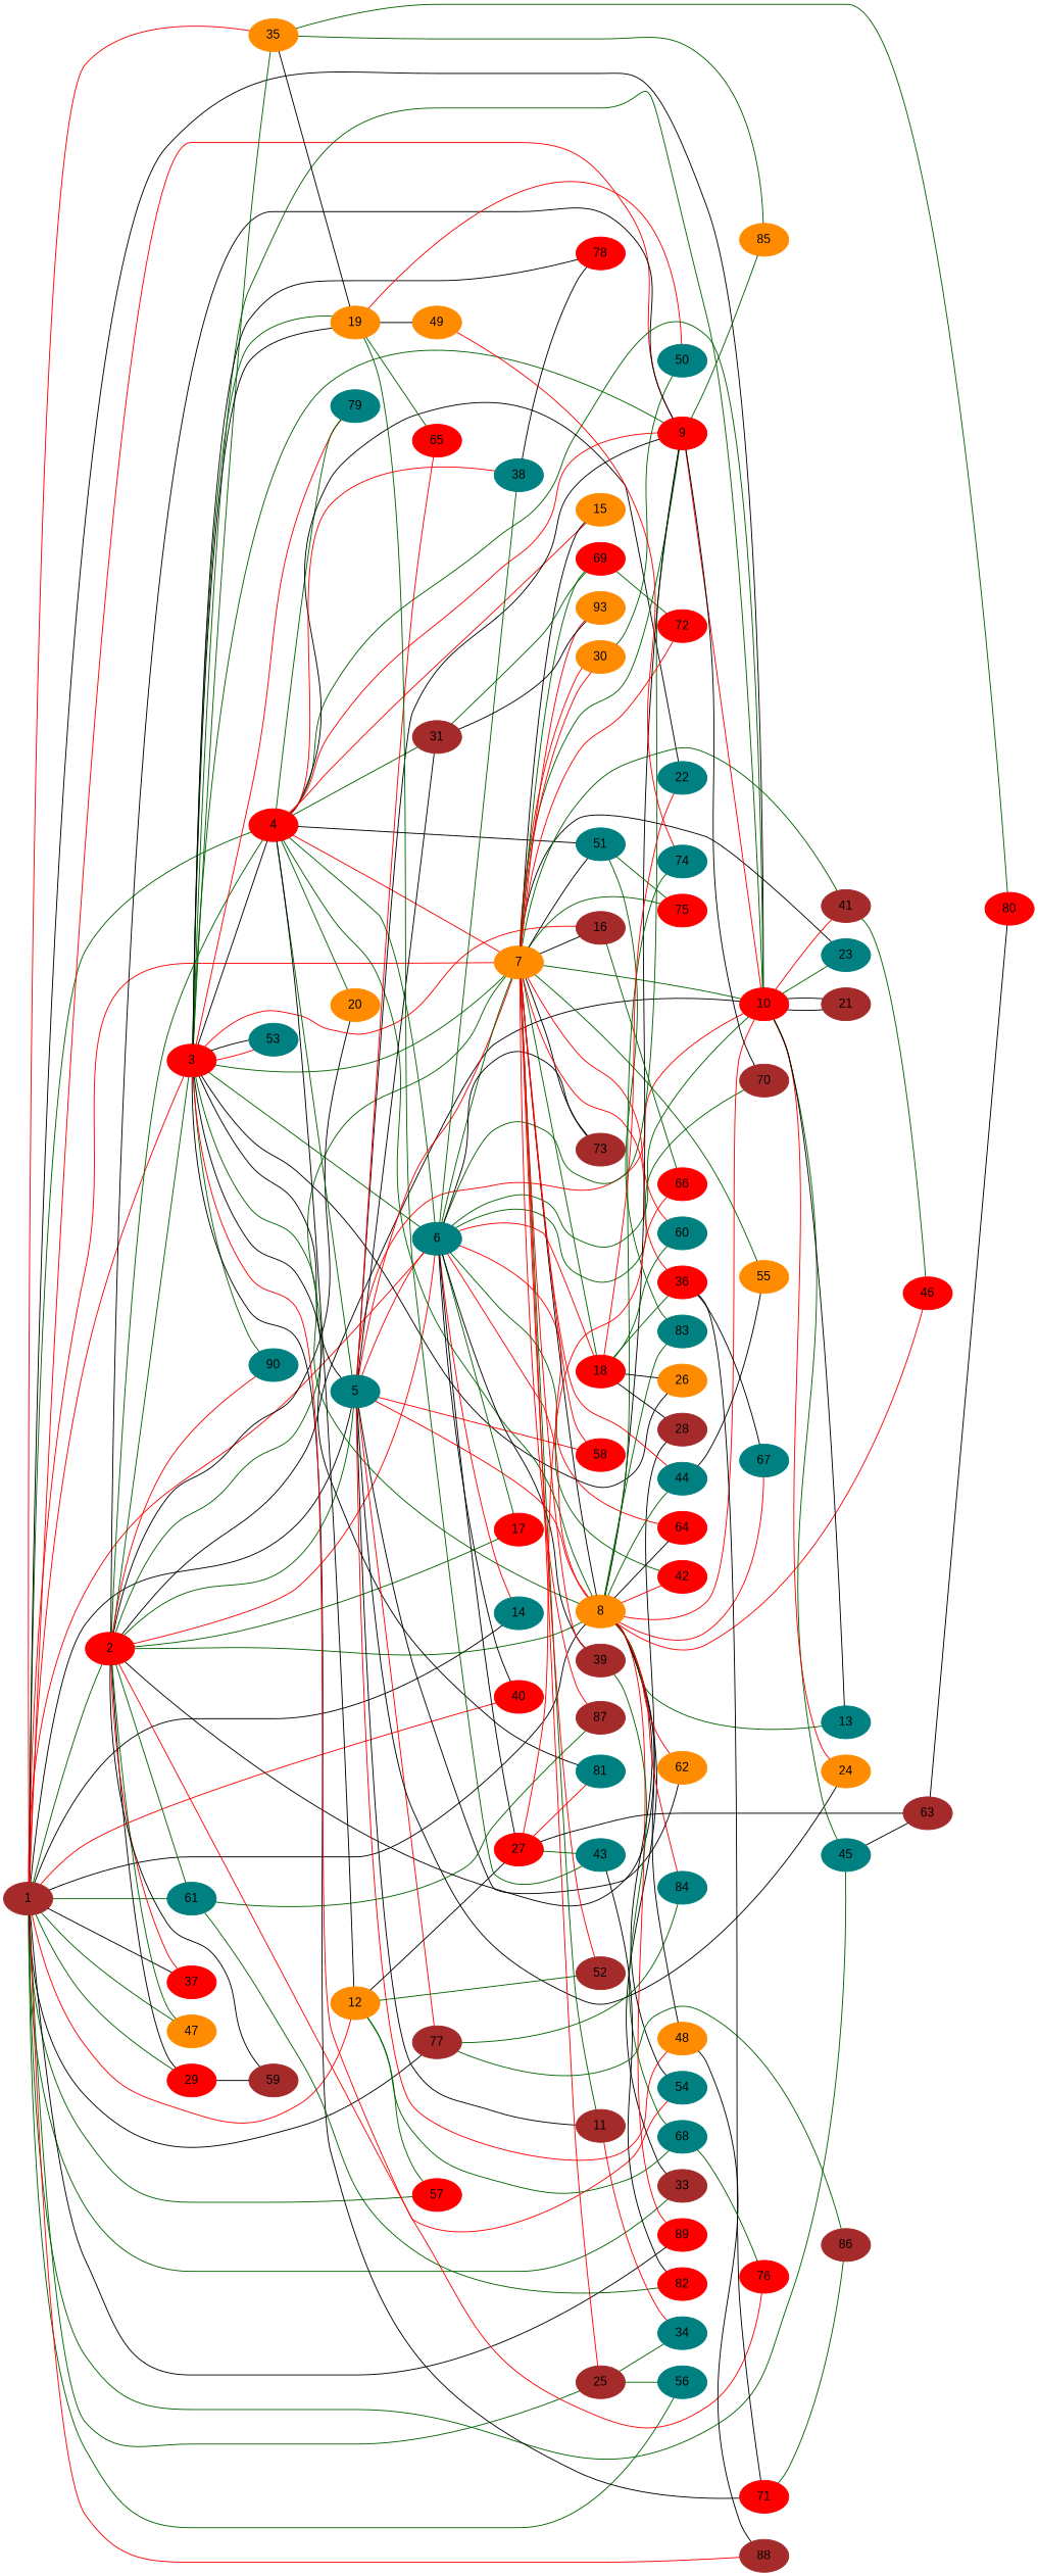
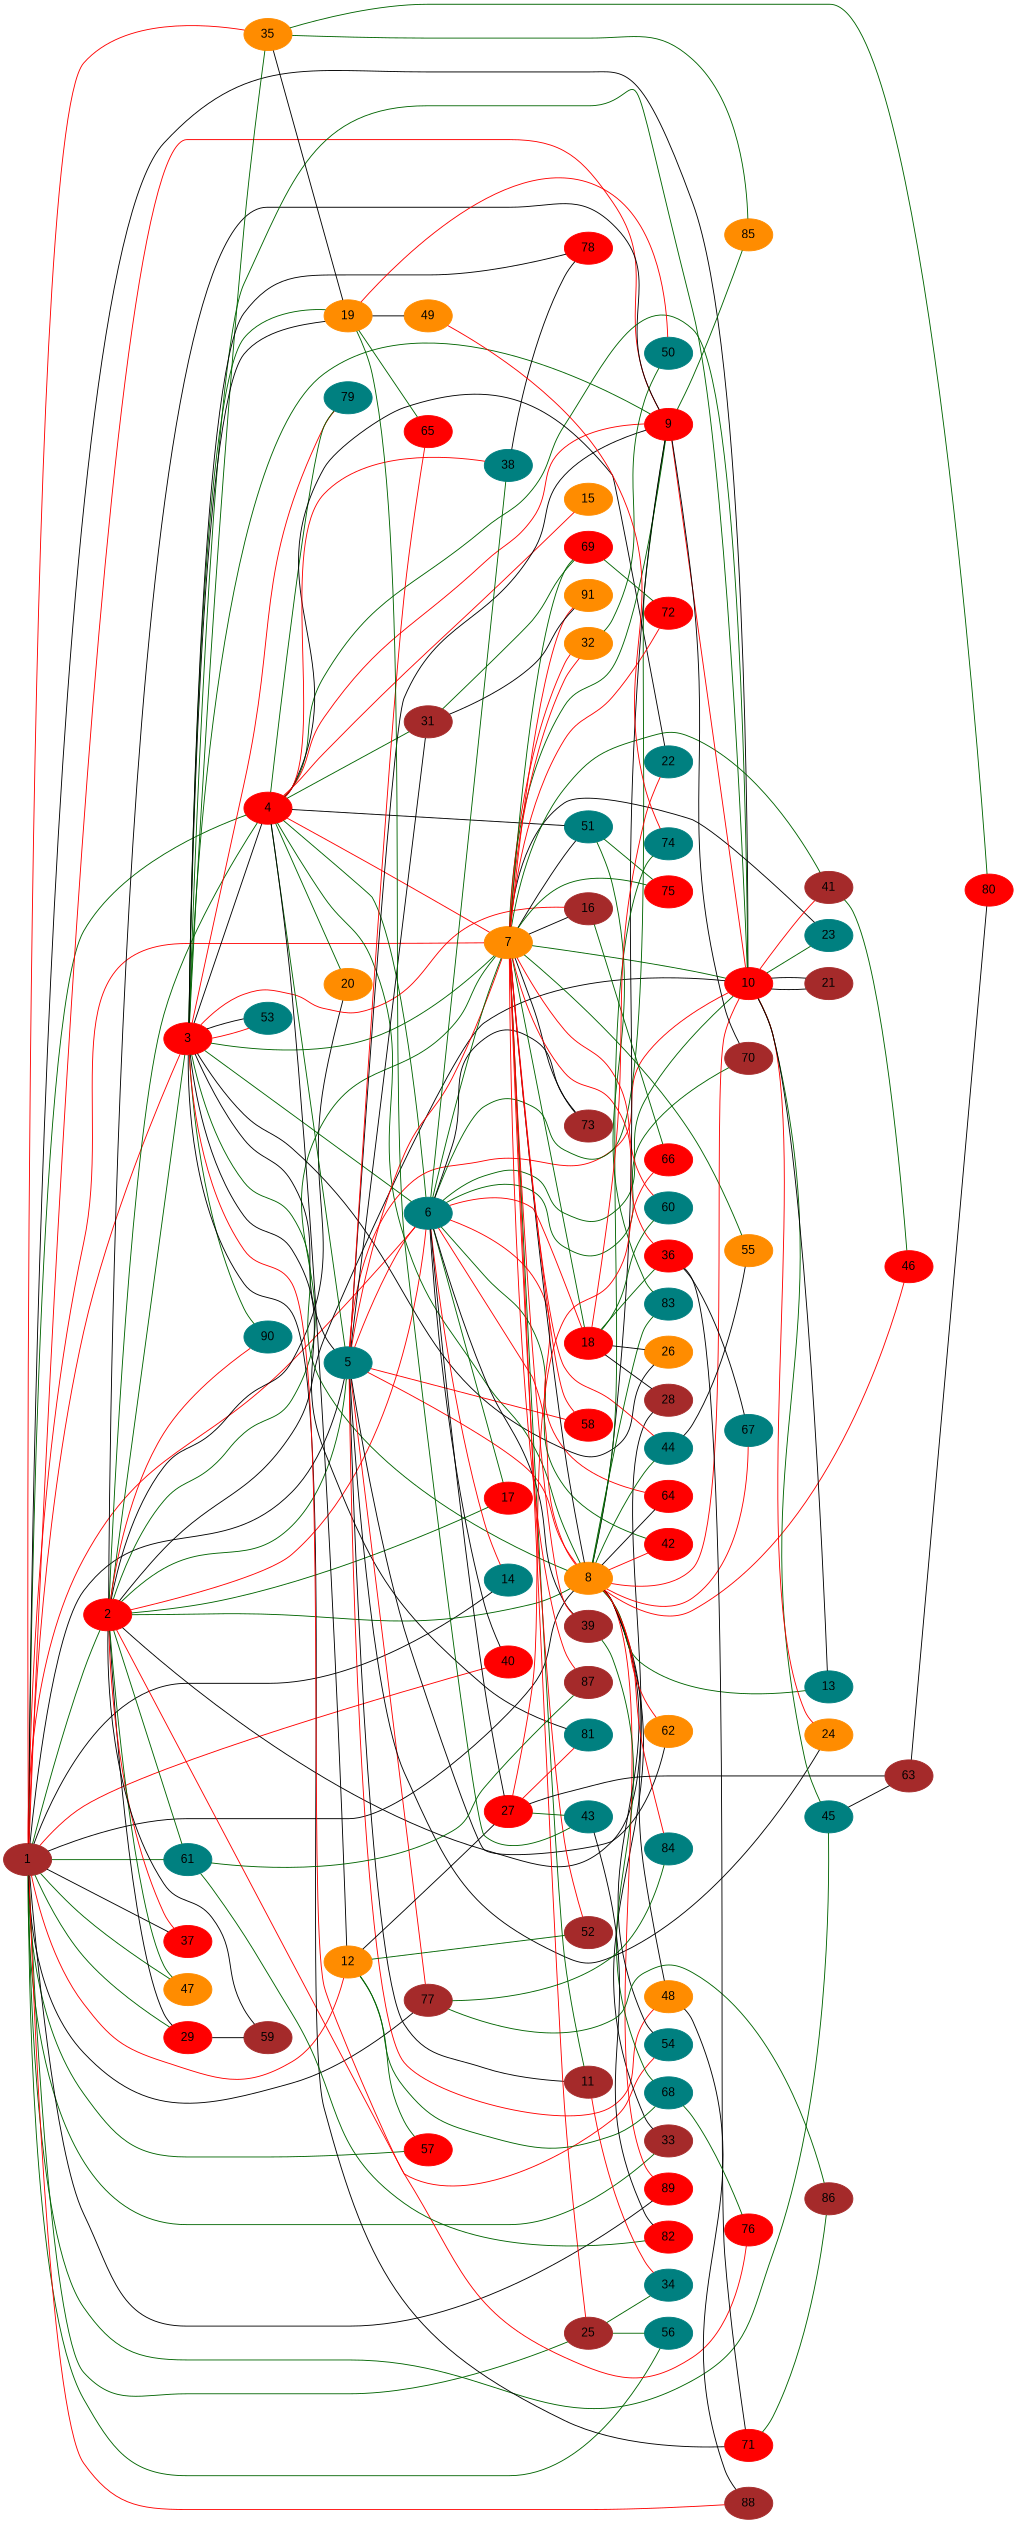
  graph {
    fontname="Liberation Sans"
    rankdir=LR
    node [color=red fontname="Liberation Sans" style=filled]
    edge [color=darkgreen fontname="Liberation Sans"]
    1 [color=brown]
    2
    3
    4
    5 [color=teal]
    6 [color=teal]
    7 [color=darkorange]
    8 [color=darkorange]
    9
    10
    12 [color=darkorange]
    14 [color=teal]
    25 [color=brown]
    29
    33 [color=brown]
    35 [color=darkorange]
    37
    40
    45 [color=teal]
    47 [color=darkorange]
    56 [color=teal]
    57
    61 [color=teal]
    77 [color=brown]
    88 [color=brown]
    89
    17
    20 [color=darkorange]
    28 [color=brown]
    54 [color=teal]
    59 [color=brown]
    90 [color=teal]
    16 [color=brown]
    19 [color=darkorange]
    26 [color=darkorange]
    53 [color=teal]
    71
    76
    78
    79 [color=teal]
    81 [color=teal]
    15 [color=darkorange]
    22 [color=teal]
    31 [color=brown]
    38 [color=teal]
    51 [color=teal]
    11 [color=brown]
    24 [color=darkorange]
    48 [color=darkorange]
    58
    62 [color=darkorange]
    65
    18
    27
    39 [color=brown]
    42
    64
    70 [color=brown]
    73 [color=brown]
    23 [color=teal]
-   32 [color=darkorange label=30]
+   32 [color=darkorange]
    36
    41 [color=brown]
    44 [color=teal]
    52 [color=brown]
    55 [color=darkorange]
    60 [color=teal]
    69
    72
    75
    87 [color=brown]
-   91 [color=darkorange label=93]
+   91 [color=darkorange]
    13 [color=teal]
    46
    67 [color=teal]
    74 [color=teal]
    83 [color=teal]
    84 [color=teal]
    85 [color=darkorange]
    21 [color=brown]
    68 [color=teal]
    34 [color=teal]
    80
    63 [color=brown]
    82
    86 [color=brown]
    66
    43 [color=teal]
    49 [color=darkorange]
    50 [color=teal]
    1 -- 2
    1 -- 3 [color=red]
    1 -- 4
    1 -- 5 [color=black]
    1 -- 6 [color=red]
    1 -- 7 [color=red]
    1 -- 8 [color=black]
    1 -- 9 [color=red]
    1 -- 10 [color=black]
    1 -- 12 [color=red]
    1 -- 14 [color=black]
    1 -- 25
    1 -- 29
    1 -- 33
    1 -- 35 [color=red]
    1 -- 37 [color=black]
    1 -- 40 [color=red]
    1 -- 45
    1 -- 47
    1 -- 56
    1 -- 57
    1 -- 61
    1 -- 77 [color=black]
    1 -- 88 [color=red]
    1 -- 89 [color=black]
    2 -- 3
    2 -- 4
    2 -- 5
    2 -- 6 [color=red]
    2 -- 7
    2 -- 8
    2 -- 9 [color=black]
    2 -- 10 [color=black]
    2 -- 29 [color=black]
    2 -- 37 [color=red]
    2 -- 47
    2 -- 61
    2 -- 17
    2 -- 20 [color=black]
    2 -- 28 [color=black]
    2 -- 54 [color=red]
    2 -- 59 [color=black]
    2 -- 90 [color=red]
    3 -- 4 [color=black]
    3 -- 5 [color=black]
    3 -- 6
    3 -- 7
    3 -- 8
    3 -- 9
    3 -- 10
    3 -- 35
    3 -- 90
    3 -- 16 [color=red]
    3 -- 19 [color=black]
    3 -- 19
    3 -- 26 [color=black]
    3 -- 53 [color=red]
    3 -- 53 [color=black]
    3 -- 71 [color=black]
    3 -- 76 [color=red]
    3 -- 78 [color=black]
    3 -- 79 [color=red]
    3 -- 81 [color=black]
    4 -- 5
    4 -- 6
    4 -- 7 [color=red]
    4 -- 8
    4 -- 9 [color=red]
    4 -- 10
    4 -- 12 [color=black]
    4 -- 20
    4 -- 79
    4 -- 15 [color=red]
    4 -- 22 [color=black]
    4 -- 31
    4 -- 38 [color=red]
    4 -- 51 [color=black]
    5 -- 6 [color=red]
    5 -- 7 [color=red]
    5 -- 8 [color=red]
    5 -- 9 [color=black]
    5 -- 10 [color=red]
    5 -- 77 [color=red]
    5 -- 31 [color=black]
    5 -- 11 [color=black]
    5 -- 24 [color=black]
    5 -- 48 [color=red]
    5 -- 58 [color=red]
    5 -- 62 [color=black]
    5 -- 65 [color=red]
    6 -- 7
    6 -- 8 [color=red]
    6 -- 9
    6 -- 10
    6 -- 14 [color=red]
    6 -- 40 [color=black]
    6 -- 17
    6 -- 38
    6 -- 18 [color=red]
    6 -- 27 [color=black]
    6 -- 39 [color=black]
    6 -- 42
    6 -- 64 [color=red]
    6 -- 70
    6 -- 73 [color=black]
    7 -- 8 [color=black]
    7 -- 9
    7 -- 10
    7 -- 25 [color=red]
    7 -- 16 [color=black]
-   7 -- 15 [color=black]
    7 -- 51 [color=black]
    7 -- 11
    7 -- 58 [color=red]
    7 -- 18
    7 -- 39 [color=red]
    7 -- 73 [color=black]
    7 -- 23 [color=black]
    7 -- 32 [color=red]
    7 -- 32 [color=red]
    7 -- 36 [color=red]
    7 -- 41
    7 -- 44 [color=red]
    7 -- 52 [color=red]
    7 -- 55
    7 -- 60 [color=red]
    7 -- 69
    7 -- 72 [color=red]
    7 -- 75
    7 -- 87 [color=red]
    7 -- 91 [color=red]
    8 -- 9 [color=black]
    8 -- 10 [color=red]
    8 -- 33 [color=black]
    8 -- 89 [color=red]
    8 -- 54 [color=black]
    8 -- 48 [color=black]
    8 -- 62 [color=red]
    8 -- 42 [color=red]
    8 -- 64 [color=black]
    8 -- 44
    8 -- 13
    8 -- 46 [color=red]
    8 -- 67 [color=red]
    8 -- 74
    8 -- 83
    8 -- 84 [color=red]
    9 -- 10 [color=red]
    9 -- 70 [color=black]
    9 -- 85
    10 -- 45
    10 -- 24 [color=red]
    10 -- 23
    10 -- 41 [color=red]
    10 -- 13 [color=black]
    10 -- 21 [color=black]
    10 -- 21 [color=black]
    12 -- 57
    12 -- 27 [color=black]
    12 -- 52
    12 -- 68
    25 -- 56
    25 -- 34
    29 -- 59 [color=black]
    35 -- 19 [color=black]
    35 -- 85
    35 -- 80
    45 -- 63 [color=black]
    61 -- 87
    61 -- 82
    77 -- 84
    77 -- 86
    16 -- 66
    19 -- 65
    19 -- 43
    19 -- 49 [color=black]
    19 -- 50 [color=red]
    71 -- 86
    31 -- 69
    31 -- 91 [color=black]
    38 -- 78 [color=black]
    51 -- 75
    51 -- 83
    11 -- 34 [color=red]
    48 -- 88 [color=black]
    18 -- 28 [color=black]
    18 -- 26 [color=black]
    18 -- 22 [color=red]
    18 -- 36
    18 -- 60
    27 -- 81 [color=red]
    27 -- 63 [color=black]
    27 -- 66 [color=red]
    27 -- 43
    39 -- 68
    32 -- 50
    36 -- 71 [color=black]
    36 -- 67 [color=black]
    41 -- 46
    44 -- 55 [color=black]
    69 -- 72
    68 -- 76
    63 -- 80 [color=black]
    43 -- 82 [color=black]
    49 -- 74 [color=red]
  }
